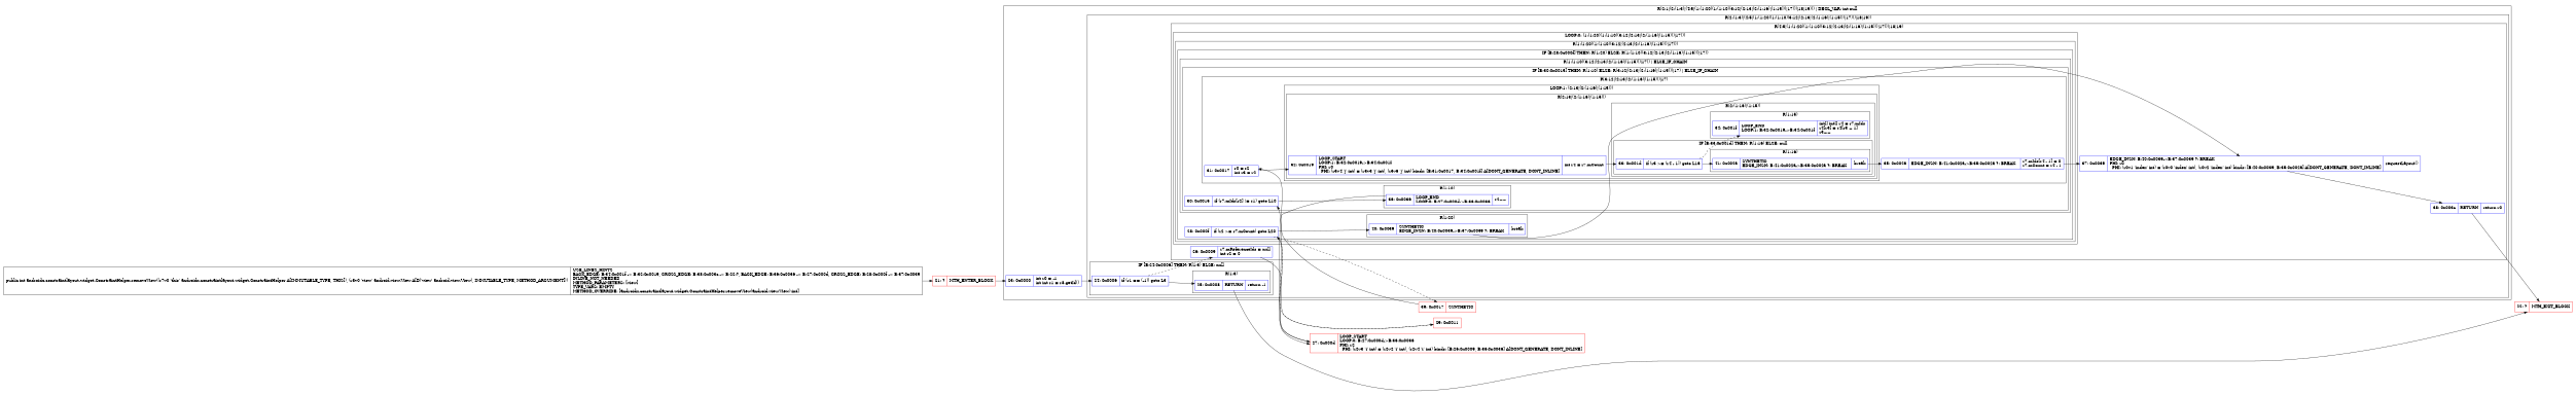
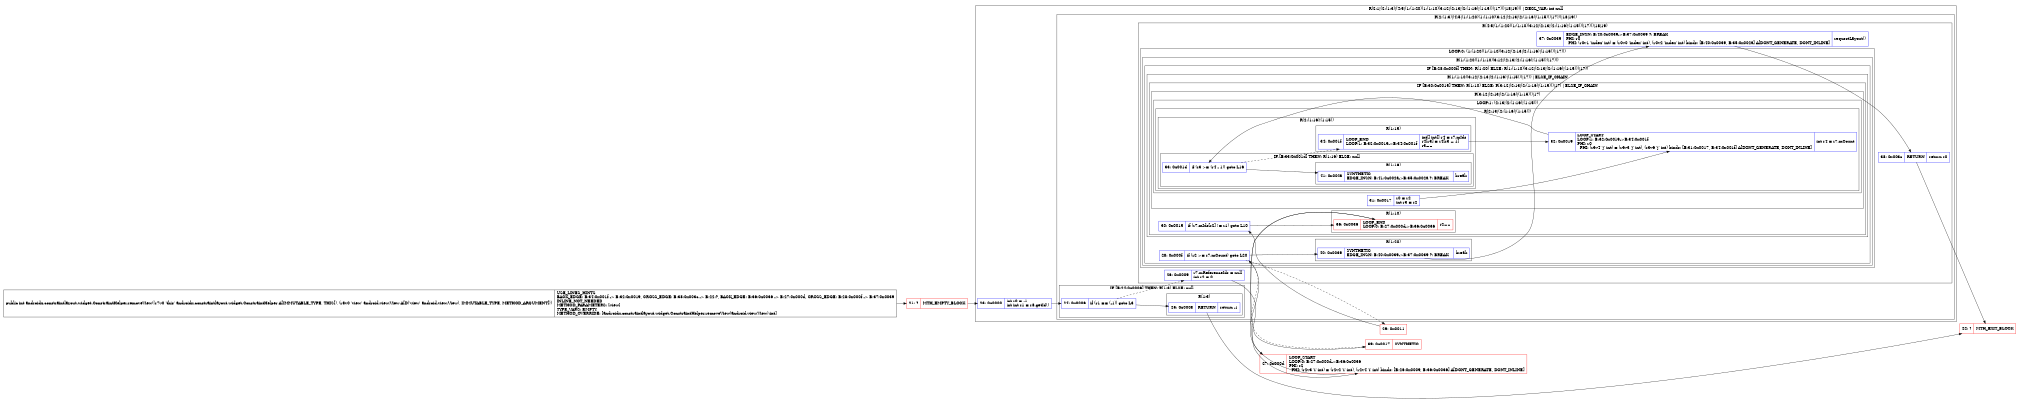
  digraph {
    rankdir=LR
    node [color=blue shape=record]
    n1 [label="{25\:\ 0x0008|RETURN\l|return \-1\l}"]
    n2 [label="{24\:\ 0x0006|if (r1 == (\-1)) goto L3\l}"]
    n3 [label="{40\:\ 0x0039|SYNTHETIC\lEDGE_INSN: B:40:0x0039\-\>B:37:0x0039 ?: BREAK  \l|break\l}"]
-   n4 [label="{36\:\ 0x0036|LOOP_END\lLOOP:0: B:27:0x000d\-\>B:36:0x0036\l|r2++\l}"]
+   n4 [color=red label="{36\:\ 0x0036|LOOP_END\lLOOP:0: B:27:0x000d\-\>B:36:0x0036\l|r2++\l}"]
    n5 [label="{41\:\ 0x002a|SYNTHETIC\lEDGE_INSN: B:41:0x002a\-\>B:35:0x002a ?: BREAK  \l|break\l}"]
    n6 [label="{33\:\ 0x001d|if (r3 \>= (r4 \- 1)) goto L16\l}"]
    n7 [label="{34\:\ 0x001f|LOOP_END\lLOOP:1: B:32:0x0019\-\>B:34:0x001f\l|int[] int[] r4 = r7.mIds\lr4[r3] = r4[r3 + 1]\lr3++\l}"]
    n8 [label="{32\:\ 0x0019|LOOP_START\lLOOP:1: B:32:0x0019\-\>B:34:0x001f\lPHI: r0 \l  PHI: (r3v4 'j' int) = (r3v3 'j' int), (r3v6 'j' int) binds: [B:31:0x0017, B:34:0x001f] A[DONT_GENERATE, DONT_INLINE]\l|int r4 = r7.mCount\l}"]
    n9 [label="{31\:\ 0x0017|r0 = r2\lint r3 = r2\l}"]
-   n10 [label="{35\:\ 0x002a|EDGE_INSN: B:41:0x002a\-\>B:35:0x002a ?: BREAK  \l|r7.mIds[r4 \- 1] = 0\lr7.mCount = r4 \- 1\l}"]
    n11 [label="{30\:\ 0x0015|if (r7.mIds[r2] != r1) goto L10\l}"]
    n12 [label="{28\:\ 0x000f|if (r2 \>= r7.mCount) goto L20\l}"]
    n13 [label="{26\:\ 0x0009|r7.mReferenceIds = null\lint r2 = 0\l}"]
    n14 [label="{37\:\ 0x0039|EDGE_INSN: B:40:0x0039\-\>B:37:0x0039 ?: BREAK  \lPHI: r0 \l  PHI: (r0v1 'index' int) = (r0v0 'index' int), (r0v2 'index' int) binds: [B:40:0x0039, B:35:0x002a] A[DONT_GENERATE, DONT_INLINE]\l|requestLayout()\l}"]
    n15 [label="{38\:\ 0x003c|RETURN\l|return r0\l}"]
    n16 [label="{23\:\ 0x0000|int r0 = \-1\lint int r1 = r8.getId()\l}"]
    n17 [color=red label="{22\:\ ?|MTH_EXIT_BLOCK\l}"]
    n18 [color=red label="{27\:\ 0x000d|LOOP_START\lLOOP:0: B:27:0x000d\-\>B:36:0x0036\lPHI: r2 \l  PHI: (r2v3 'i' int) = (r2v2 'i' int), (r2v4 'i' int) binds: [B:26:0x0009, B:36:0x0036] A[DONT_GENERATE, DONT_INLINE]\l}"]
    n19 [color=red label="{29\:\ 0x0011}"]
    n20 [color=red label="{39\:\ 0x0017|SYNTHETIC\l}"]
-   n21 [color=red label="{21\:\ ?|MTH_ENTER_BLOCK\l}"]
+   n21 [color=red label="{21\:\ ?|MTH_EMPTY_BLOCK\l}"]
    n22 [label="{public int androidx.constraintlayout.widget.ConstraintHelper.removeView((r7v0 'this' androidx.constraintlayout.widget.ConstraintHelper A[IMMUTABLE_TYPE, THIS]), (r8v0 'view' android.view.View A[D('view' android.view.View), IMMUTABLE_TYPE, METHOD_ARGUMENT]))  | USE_LINES_HINTS\lBACK_EDGE: B:34:0x001f \-\> B:32:0x0019, CROSS_EDGE: B:38:0x003c \-\> B:22:?, BACK_EDGE: B:36:0x0036 \-\> B:27:0x000d, CROSS_EDGE: B:28:0x000f \-\> B:37:0x0039\lINLINE_NOT_NEEDED\lMETHOD_PARAMETERS: [view]\lTYPE_VARS: EMPTY\lMETHOD_OVERRIDE: [androidx.constraintlayout.widget.ConstraintHelper.removeView(android.view.View):int]\l}" color=""]
    subgraph cluster_1 {
      label="R(2:1|(2:(1:3)|(4:5|(1:(1:20)(1:(1:10)(3:12|(2:13|(2:(1:16)|(1:15)))|17)))|18|19))) | DECL_VAR: int null\l"
      n16
      subgraph cluster_2 {
        label="R(2:(1:3)|(4:5|(1:(1:20)(1:(1:10)(3:12|(2:13|(2:(1:16)|(1:15)))|17)))|18|19))"
        subgraph cluster_3 {
          label="IF [B:24:0x0006] THEN: R(1:3) ELSE: null"
          n2
          subgraph cluster_4 {
            label="R(1:3)"
            n1
          }
        }
        subgraph cluster_5 {
          label="R(4:5|(1:(1:20)(1:(1:10)(3:12|(2:13|(2:(1:16)|(1:15)))|17)))|18|19)"
          n13
          n14
          n15
          subgraph cluster_6 {
            label="LOOP:0: (1:(1:20)(1:(1:10)(3:12|(2:13|(2:(1:16)|(1:15)))|17)))"
            subgraph cluster_7 {
              label="R(1:(1:20)(1:(1:10)(3:12|(2:13|(2:(1:16)|(1:15)))|17)))"
              subgraph cluster_8 {
                label="IF [B:28:0x000f] THEN: R(1:20) ELSE: R(1:(1:10)(3:12|(2:13|(2:(1:16)|(1:15)))|17))"
                n12
                subgraph cluster_9 {
                  label="R(1:20)"
                  n3
                }
                subgraph cluster_10 {
                  label="R(1:(1:10)(3:12|(2:13|(2:(1:16)|(1:15)))|17)) | ELSE_IF_CHAIN\l"
                  subgraph cluster_11 {
                    label="IF [B:30:0x0015] THEN: R(1:10) ELSE: R(3:12|(2:13|(2:(1:16)|(1:15)))|17) | ELSE_IF_CHAIN\l"
                    n11
                    subgraph cluster_12 {
                      label="R(1:10)"
                      n4
                    }
                    subgraph cluster_13 {
                      label="R(3:12|(2:13|(2:(1:16)|(1:15)))|17)"
                      n9
-                     n10
                      subgraph cluster_14 {
                        label="LOOP:1: (2:13|(2:(1:16)|(1:15)))"
                        subgraph cluster_15 {
                          label="R(2:13|(2:(1:16)|(1:15)))"
                          n8
                          subgraph cluster_16 {
                            label="R(2:(1:16)|(1:15))"
                            subgraph cluster_17 {
                              label="IF [B:33:0x001d] THEN: R(1:16) ELSE: null"
                              n6
                              subgraph cluster_18 {
                                label="R(1:16)"
                                n5
                              }
                            }
                            subgraph cluster_19 {
                              label="R(1:15)"
                              n7
                            }
                          }
                        }
                      }
                    }
                  }
                }
              }
            }
          }
        }
      }
    }
    n1 -> n17
    n2 -> n1
    n2 -> n13 [style=dashed]
    n3 -> n14
    n4 -> n18
-   n5 -> n10
    n6 -> n5
    n6 -> n7 [style=dashed]
+   n7 -> n8
    n8 -> n6
    n9 -> n8
-   n10 -> n14
    n11 -> n4
    n12 -> n3
    n12 -> n19 [style=dashed]
    n12 -> n20 [style=dashed]
    n13 -> n18
    n14 -> n15
    n15 -> n17
    n16 -> n2
    n18 -> n12
    n19 -> n11
-   n20 -> n9
+   n20 -> n4
    n21 -> n16
    n22 -> n21
  }
